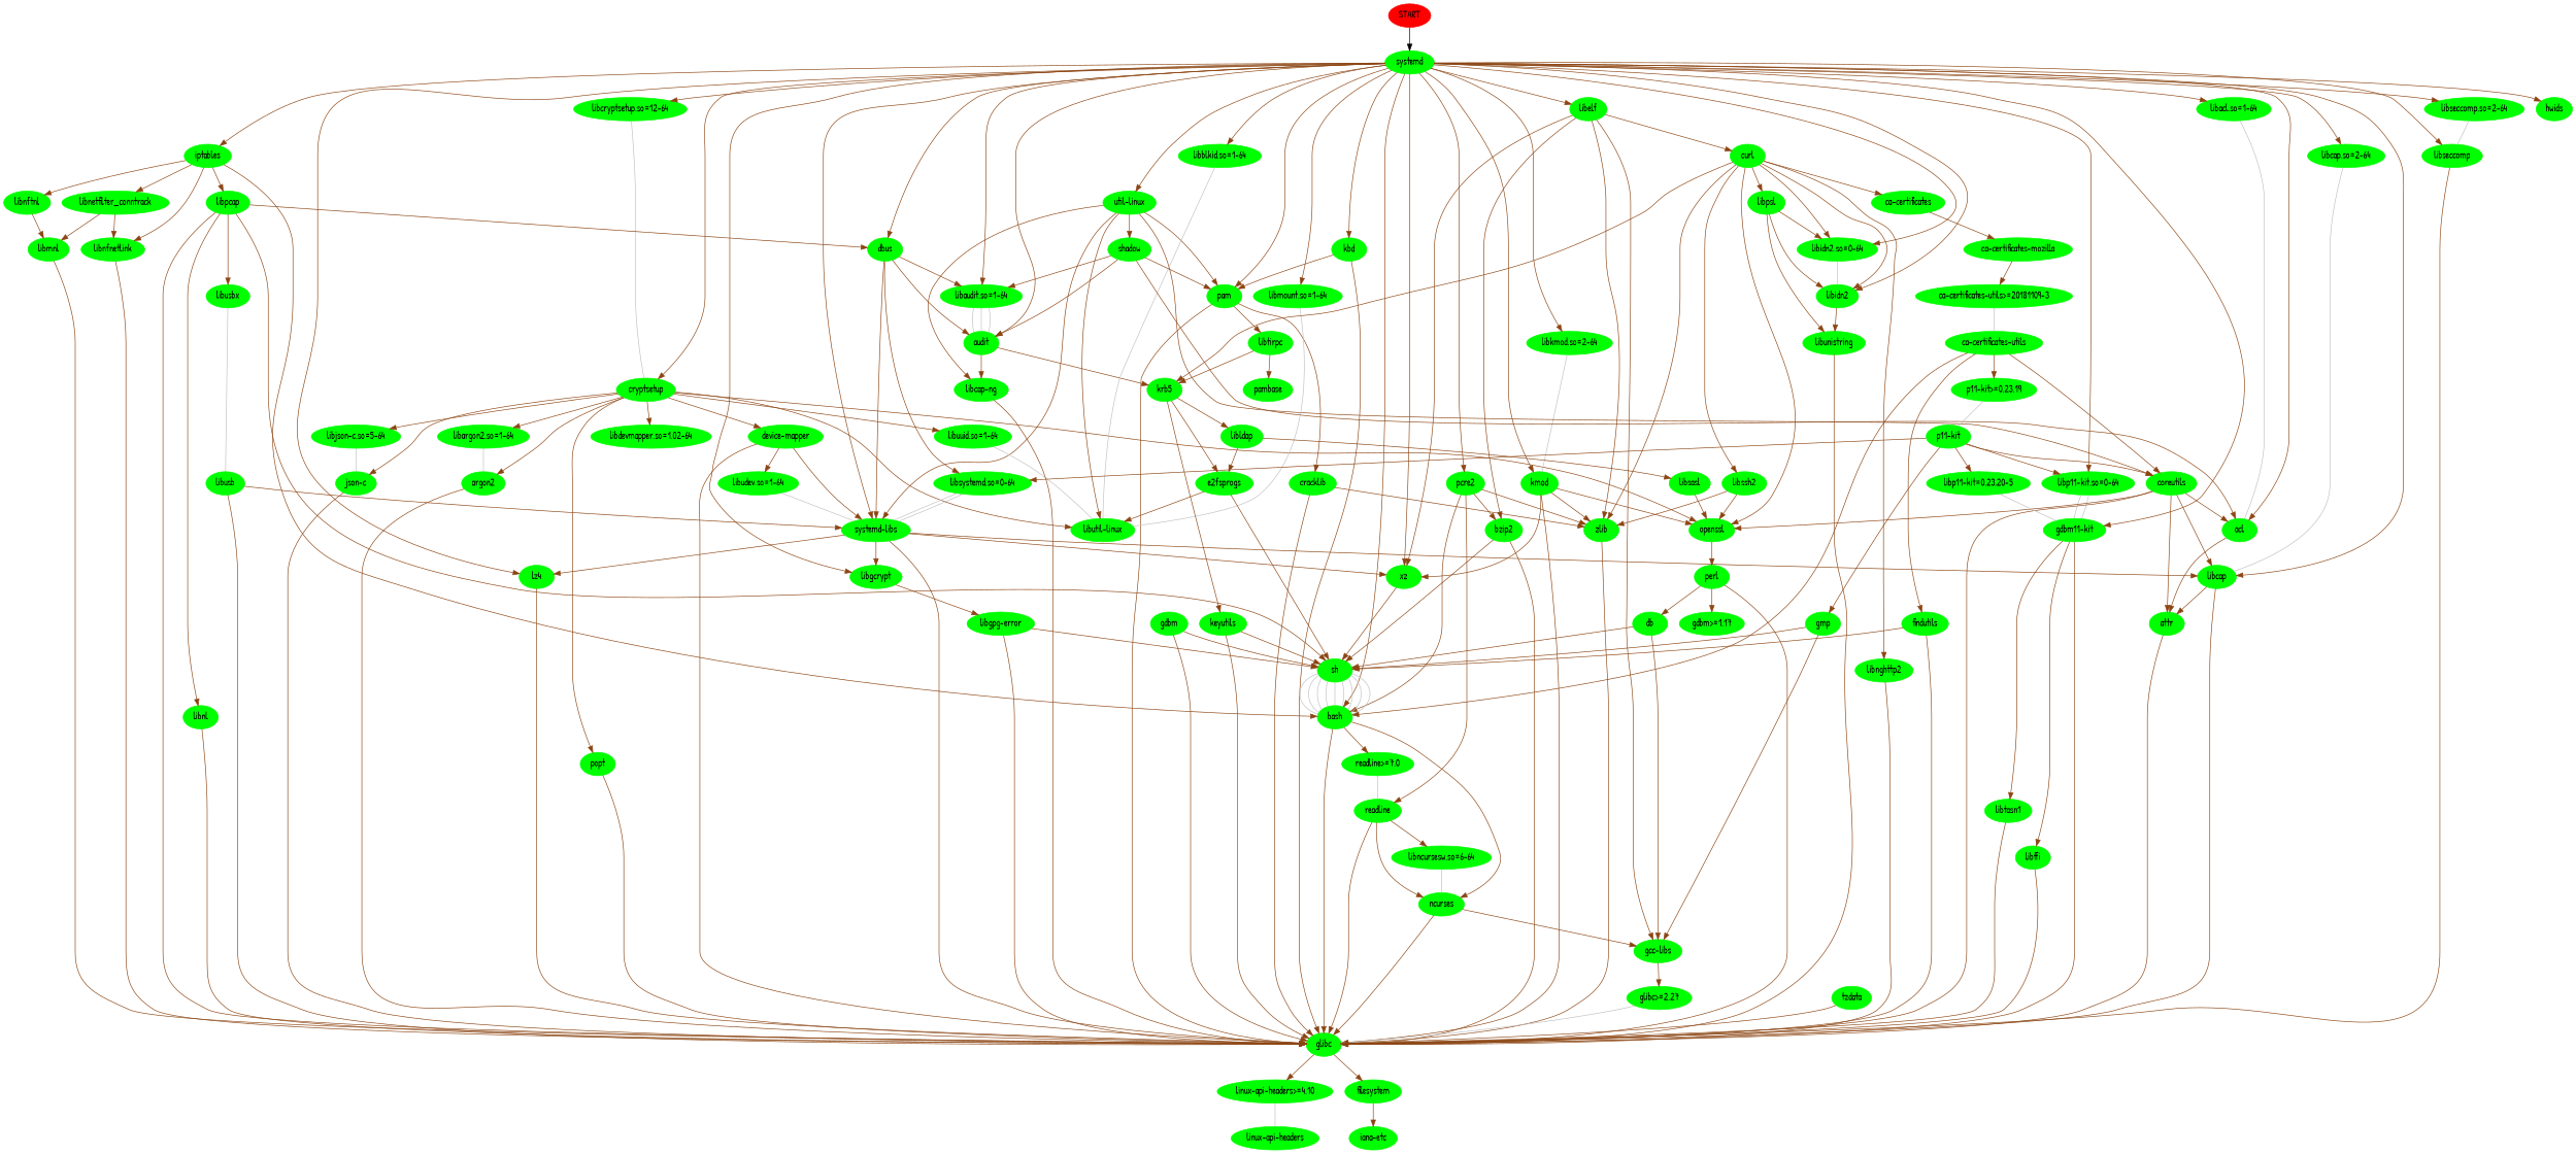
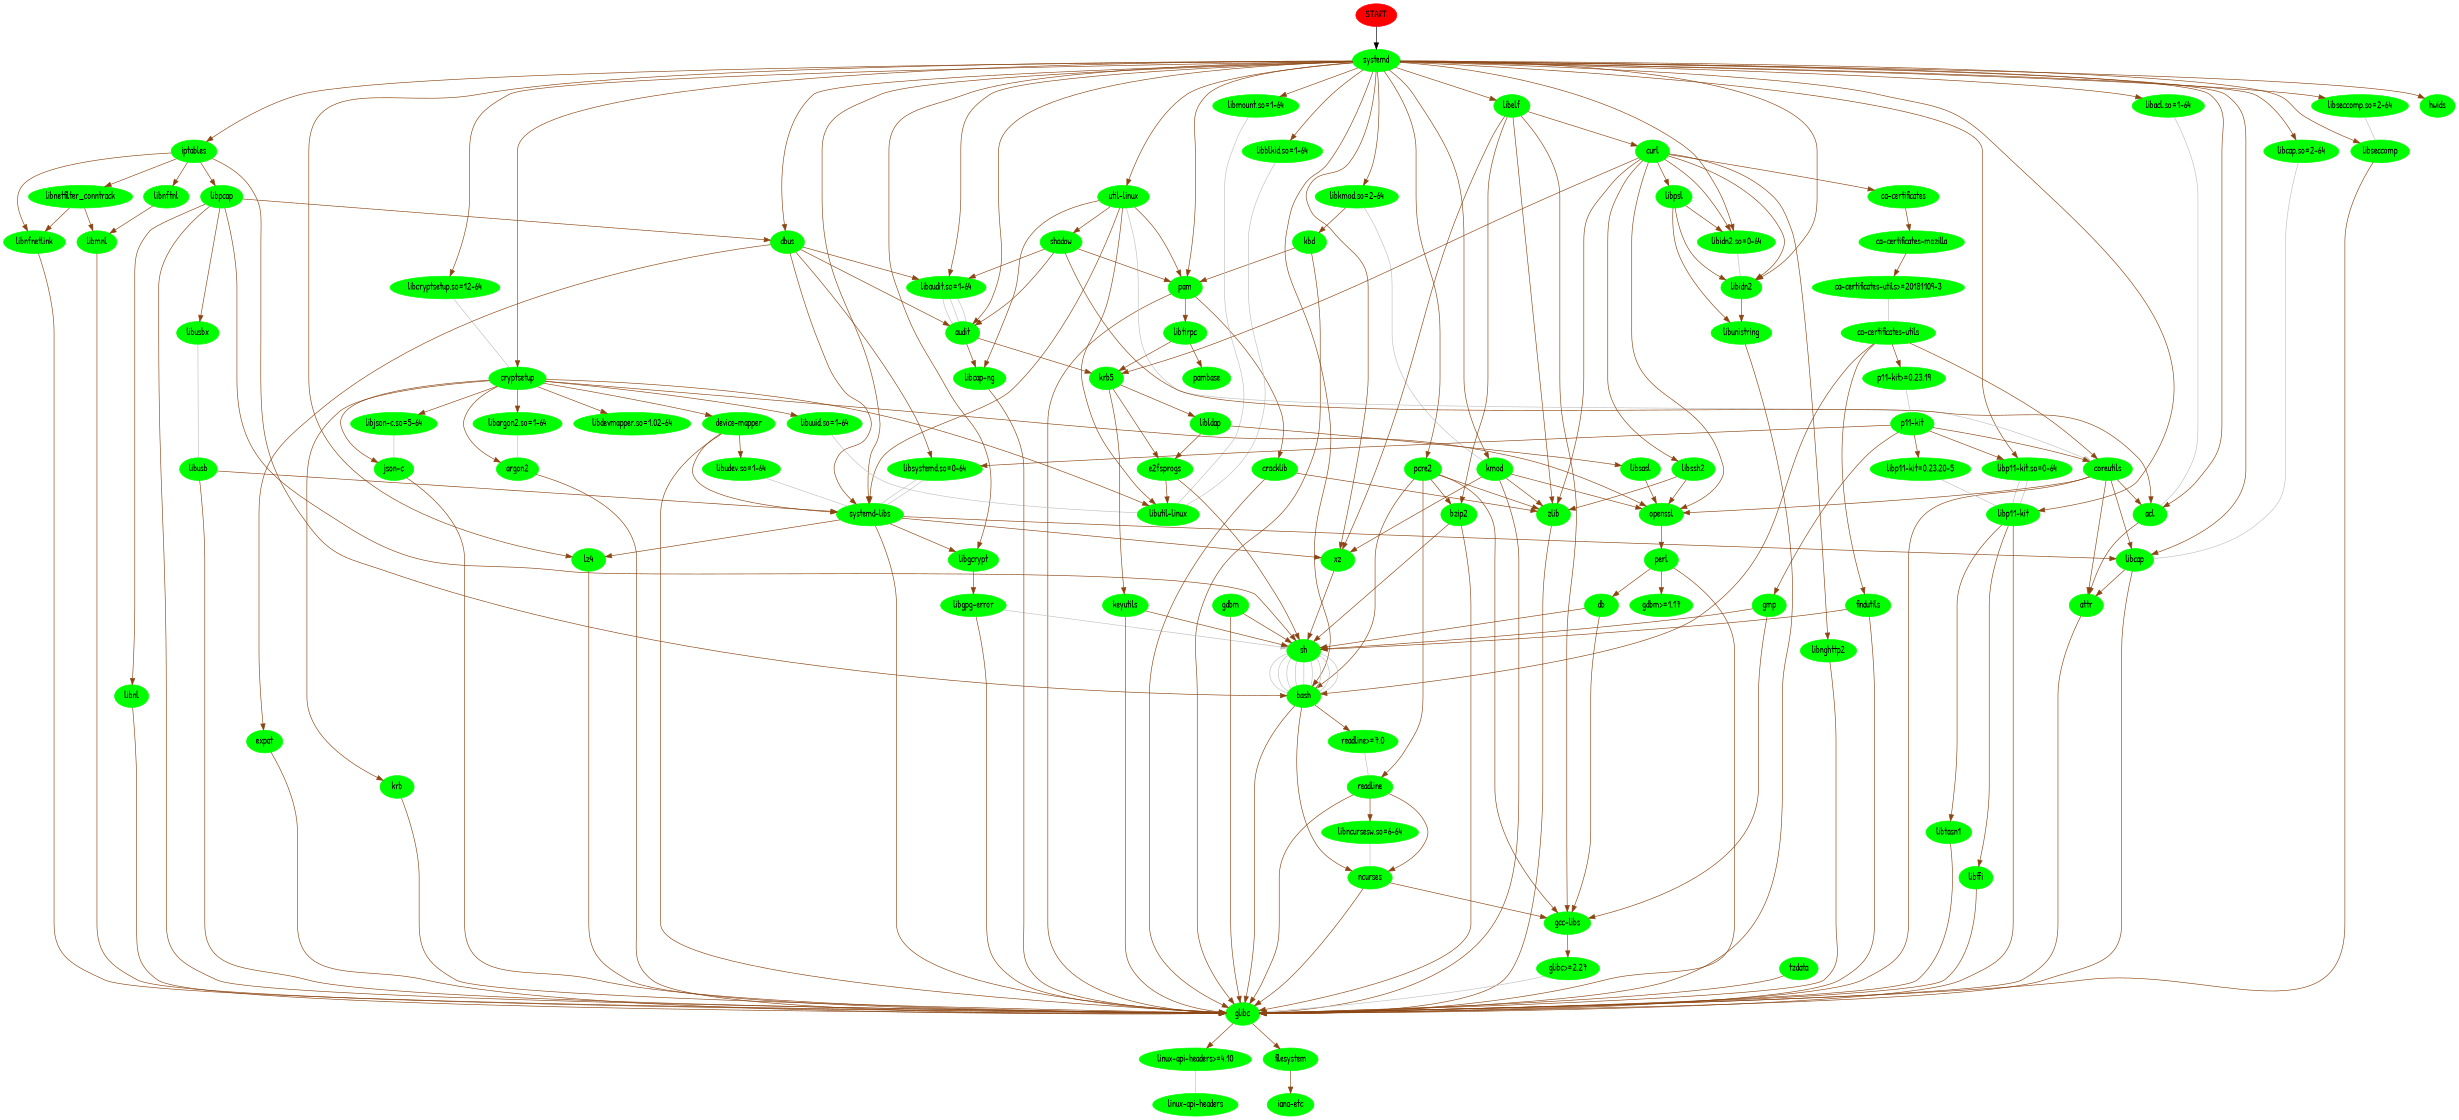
  digraph {
    fontname="Patrick Hand"
    node [color=green fontname="Patrick Hand" style=filled]
    edge [fontname="Patrick Hand" color=chocolate4]
    START [color=red]
    systemd
    acl
    "libacl.so=1-64"
    bash
    cryptsetup
    "systemd-libs"
    libcap
    libgcrypt
    lz4
    xz
    "libcryptsetup.so=12-64"
    dbus
    audit
    "libaudit.so=1-64"
    iptables
    kbd
    pam
    kmod
    "libkmod.so=2-64"
    hwids
    "libcap.so=2-64"
    libidn2
    "libidn2.so=0-64"
    libelf
-   "libp11-kit" [label="gdbm11-kit"]
+   "libp11-kit"
    "libp11-kit.so=0-64"
    libseccomp
    "libseccomp.so=2-64"
    "util-linux"
    "libblkid.so=1-64"
    "libmount.so=1-64"
    pcre2
    attr
    glibc
    "readline>=7.0"
    ncurses
    "device-mapper"
    "libdevmapper.so=1.02-64"
    openssl
-   popt
+   popt [label=krb]
    "libutil-linux"
    "libuuid.so=1-64"
    "json-c"
    "libjson-c.so=5-64"
    argon2
    "libargon2.so=1-64"
    "libgpg-error"
    sh
+   expat
    "libsystemd.so=0-64"
    krb5
    "libcap-ng"
    libnftnl
    libpcap
    libnfnetlink
    libnetfilter_conntrack
    cracklib
    libtirpc
    zlib
    libunistring
    "gcc-libs"
    bzip2
    curl
    libtasn1
    libffi
    coreutils
    shadow
    readline
    "linux-api-headers>=4.10"
    filesystem
    "linux-api-headers"
    tzdata
    "iana-etc"
    "libncursesw.so=6-64"
    "glibc>=2.27"
    "libudev.so=1-64"
    perl
    "gdbm>=1.17"
    db
    gdbm
    e2fsprogs
    libldap
    keyutils
    libsasl
    libmnl
    libnl
    libusbx
    libusb
    pambase
    "ca-certificates"
    libssh2
    libpsl
    libnghttp2
    "ca-certificates-mozilla"
    "ca-certificates-utils>=20181109-3"
    "ca-certificates-utils"
    findutils
    "p11-kit>=0.23.19"
    "p11-kit"
    gmp
    "libp11-kit=0.23.20-5"
    START -> systemd [color=""]
    systemd -> acl
    systemd -> "libacl.so=1-64"
    systemd -> bash
    systemd -> cryptsetup
    systemd -> "systemd-libs"
    systemd -> libcap
    systemd -> libgcrypt
    systemd -> lz4
    systemd -> xz
    systemd -> "libcryptsetup.so=12-64"
    systemd -> dbus
    systemd -> audit
    systemd -> "libaudit.so=1-64"
    systemd -> iptables
-   systemd -> kbd
+   "libkmod.so=2-64" -> kbd
    systemd -> pam
    systemd -> kmod
    systemd -> "libkmod.so=2-64"
    systemd -> hwids
    systemd -> "libcap.so=2-64"
    systemd -> libidn2
    systemd -> "libidn2.so=0-64"
    systemd -> libelf
    systemd -> "libp11-kit"
    systemd -> "libp11-kit.so=0-64"
    systemd -> libseccomp
    systemd -> "libseccomp.so=2-64"
    systemd -> "util-linux"
    systemd -> "libblkid.so=1-64"
    systemd -> "libmount.so=1-64"
    systemd -> pcre2
    acl -> attr
    "libacl.so=1-64" -> acl [arrowhead=none color=grey]
    bash -> glibc
    bash -> "readline>=7.0"
    bash -> ncurses
    cryptsetup -> "device-mapper"
    cryptsetup -> "libdevmapper.so=1.02-64"
    cryptsetup -> openssl
    cryptsetup -> popt
    cryptsetup -> "libutil-linux"
    cryptsetup -> "libuuid.so=1-64"
    cryptsetup -> "json-c"
    cryptsetup -> "libjson-c.so=5-64"
    cryptsetup -> argon2
    cryptsetup -> "libargon2.so=1-64"
    "systemd-libs" -> libcap
    "systemd-libs" -> libgcrypt
    "systemd-libs" -> lz4
    "systemd-libs" -> xz
    "systemd-libs" -> glibc
    libcap -> attr
    libcap -> glibc
    libgcrypt -> "libgpg-error"
    lz4 -> glibc
    xz -> sh
    "libcryptsetup.so=12-64" -> cryptsetup [arrowhead=none color=grey]
    dbus -> "systemd-libs"
    dbus -> audit
    dbus -> "libaudit.so=1-64"
+   dbus -> expat
    dbus -> "libsystemd.so=0-64"
    audit -> krb5
    audit -> "libcap-ng"
    "libaudit.so=1-64" -> audit [arrowhead=none color=grey]
    "libaudit.so=1-64" -> audit [arrowhead=none color=grey]
    "libaudit.so=1-64" -> audit [arrowhead=none color=grey]
    iptables -> bash
    iptables -> libnftnl
    iptables -> libpcap
    iptables -> libnfnetlink
    iptables -> libnetfilter_conntrack
    kbd -> pam
    kbd -> glibc
    pam -> glibc
    pam -> cracklib
    pam -> libtirpc
    kmod -> xz
    kmod -> glibc
    kmod -> openssl
    kmod -> zlib
    "libkmod.so=2-64" -> kmod [arrowhead=none color=grey]
    "libcap.so=2-64" -> libcap [arrowhead=none color=grey]
    libidn2 -> libunistring
    "libidn2.so=0-64" -> libidn2 [arrowhead=none color=grey]
    libelf -> xz
    libelf -> zlib
    libelf -> "gcc-libs"
    libelf -> bzip2
    libelf -> curl
    "libp11-kit" -> glibc
    "libp11-kit" -> libtasn1
    "libp11-kit" -> libffi
    "libp11-kit.so=0-64" -> "libp11-kit" [arrowhead=none color=grey]
    "libp11-kit.so=0-64" -> "libp11-kit" [arrowhead=none color=grey]
    libseccomp -> glibc
    "libseccomp.so=2-64" -> libseccomp [arrowhead=none color=grey]
    "util-linux" -> "systemd-libs"
    "util-linux" -> pam
    "util-linux" -> "libutil-linux"
    "util-linux" -> "libcap-ng"
-   "util-linux" -> coreutils
+   "util-linux" -> coreutils [color=grey]
    "util-linux" -> shadow
    "libblkid.so=1-64" -> "libutil-linux" [arrowhead=none color=grey]
    "libmount.so=1-64" -> "libutil-linux" [arrowhead=none color=grey]
    pcre2 -> bash
    pcre2 -> zlib
+   pcre2 -> "gcc-libs"
    pcre2 -> bzip2
    pcre2 -> readline
    attr -> glibc
    glibc -> "linux-api-headers>=4.10"
    glibc -> filesystem
    "readline>=7.0" -> readline [arrowhead=none color=grey]
    ncurses -> glibc
    ncurses -> "gcc-libs"
    "device-mapper" -> "systemd-libs"
    "device-mapper" -> glibc
    "device-mapper" -> "libudev.so=1-64"
    openssl -> perl
    popt -> glibc
    "libuuid.so=1-64" -> "libutil-linux" [arrowhead=none color=grey]
    "json-c" -> glibc
    "libjson-c.so=5-64" -> "json-c" [arrowhead=none color=grey]
    argon2 -> glibc
    "libargon2.so=1-64" -> argon2 [arrowhead=none color=grey]
    "libgpg-error" -> glibc
-   "libgpg-error" -> sh
+   "libgpg-error" -> sh [color=grey]
    sh -> bash [arrowhead=none color=grey]
    sh -> bash [arrowhead=none color=grey]
    sh -> bash [arrowhead=none color=grey]
    sh -> bash [arrowhead=none color=grey]
    sh -> bash [arrowhead=none color=grey]
    sh -> bash [arrowhead=none color=grey]
    sh -> bash [arrowhead=none color=grey]
    sh -> bash [arrowhead=none color=grey]
    sh -> bash [arrowhead=none color=grey]
+   expat -> glibc
    "libsystemd.so=0-64" -> "systemd-libs" [arrowhead=none color=grey]
    "libsystemd.so=0-64" -> "systemd-libs" [arrowhead=none color=grey]
    krb5 -> e2fsprogs
    krb5 -> libldap
    krb5 -> keyutils
    "libcap-ng" -> glibc
    libnftnl -> libmnl
    libpcap -> dbus
    libpcap -> glibc
    libpcap -> sh
    libpcap -> libnl
    libpcap -> libusbx
    libnfnetlink -> glibc
    libnetfilter_conntrack -> libnfnetlink
    libnetfilter_conntrack -> libmnl
    cracklib -> glibc
    cracklib -> zlib
    libtirpc -> krb5
    libtirpc -> pambase
    zlib -> glibc
    libunistring -> glibc
    "gcc-libs" -> "glibc>=2.27"
    bzip2 -> glibc
    bzip2 -> sh
    curl -> libidn2
    curl -> "libidn2.so=0-64"
    curl -> openssl
    curl -> krb5
    curl -> zlib
    curl -> "ca-certificates"
    curl -> libssh2
    curl -> libpsl
    curl -> libnghttp2
    libtasn1 -> glibc
    libffi -> glibc
    coreutils -> acl
    coreutils -> libcap
    coreutils -> attr
    coreutils -> glibc
    coreutils -> openssl
    shadow -> acl
    shadow -> audit
    shadow -> "libaudit.so=1-64"
    shadow -> pam
    readline -> glibc
    readline -> ncurses
    readline -> "libncursesw.so=6-64"
    "linux-api-headers>=4.10" -> "linux-api-headers" [arrowhead=none color=grey]
    filesystem -> "iana-etc"
    tzdata -> glibc
    "libncursesw.so=6-64" -> ncurses [arrowhead=none color=grey]
    "glibc>=2.27" -> glibc [arrowhead=none color=grey]
    "libudev.so=1-64" -> "systemd-libs" [arrowhead=none color=grey]
    perl -> glibc
    perl -> "gdbm>=1.17"
    perl -> db
    db -> sh
    db -> "gcc-libs"
    gdbm -> glibc
    gdbm -> sh
    e2fsprogs -> "libutil-linux"
    e2fsprogs -> sh
    libldap -> e2fsprogs
    libldap -> libsasl
    keyutils -> glibc
    keyutils -> sh
    libsasl -> openssl
    libmnl -> glibc
    libnl -> glibc
    libusbx -> libusb [arrowhead=none color=grey]
    libusb -> "systemd-libs"
    libusb -> glibc
    "ca-certificates" -> "ca-certificates-mozilla"
    libssh2 -> openssl
    libssh2 -> zlib
    libpsl -> libidn2
    libpsl -> "libidn2.so=0-64"
    libpsl -> libunistring
    libnghttp2 -> glibc
    "ca-certificates-mozilla" -> "ca-certificates-utils>=20181109-3"
    "ca-certificates-utils>=20181109-3" -> "ca-certificates-utils" [arrowhead=none color=grey]
    "ca-certificates-utils" -> bash
    "ca-certificates-utils" -> coreutils
    "ca-certificates-utils" -> findutils
    "ca-certificates-utils" -> "p11-kit>=0.23.19"
    findutils -> glibc
    findutils -> sh
    "p11-kit>=0.23.19" -> "p11-kit" [arrowhead=none color=grey]
    "p11-kit" -> "libp11-kit.so=0-64"
    "p11-kit" -> "libsystemd.so=0-64"
    "p11-kit" -> coreutils
    "p11-kit" -> gmp
    "p11-kit" -> "libp11-kit=0.23.20-5"
    gmp -> sh
    gmp -> "gcc-libs"
    "libp11-kit=0.23.20-5" -> "libp11-kit" [arrowhead=none color=grey]
  }
